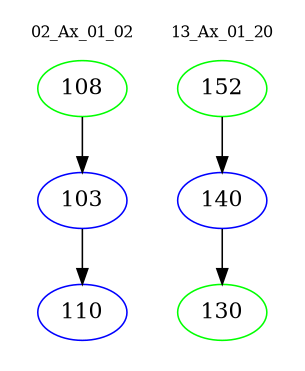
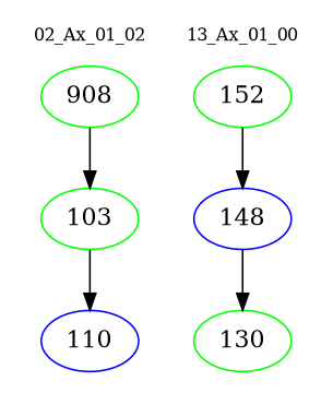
  digraph {
    node [color=green]
    edge [color=black]
-   n1 [label=108]
-   n2 [color=blue label=103]
+   n1 [label=908]
+   n2 [label=103]
    n3 [color=blue label=110]
    n4 [label=152]
-   n5 [color=blue label=140]
+   n5 [color=blue label=148]
    n6 [label=130]
    subgraph cluster_1 {
      color=white
      fontsize=10
      label="02_Ax_01_02"
      n1
      n2
      n3
    }
    subgraph cluster_2 {
      color=white
      fontsize=10
-     label="13_Ax_01_20"
+     label="13_Ax_01_00"
      n4
      n5
      n6
    }
    n1 -> n2
    n2 -> n3
    n4 -> n5
    n5 -> n6
  }
